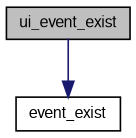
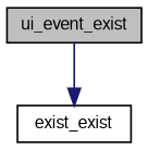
  digraph {
    rankdir=TB
    node [color=black fontname=FreeSans fontsize=10 shape=record]
    n1 [fillcolor=grey75 fontcolor=black height=0.2 label=ui_event_exist style=filled width=0.4]
-   n2 [height=0.2 label=event_exist width=0.4]
+   n2 [height=0.2 label=exist_exist width=0.4]
    n1 -> n2 [color=midnightblue fontname=FreeSans fontsize=10 labelfontname=FreeSans labelfontsize=10 style=solid]
  }
